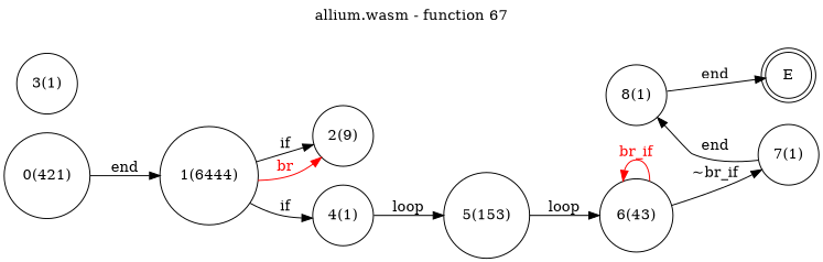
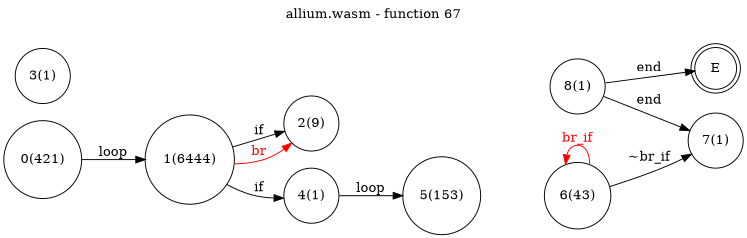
  digraph {
    label="allium.wasm - function 67"
    labelfontcolor=black
    labelfontname=Helvetica
    labelfontsize=16
    labelloc=t
    rankdir=LR
    node [shape=circle fontcolor=black]
    E [shape=doublecircle fontcolor=""]
    n2 [label="0(421)"]
    n3 [label="1(6444)"]
    n4 [label="2(9)"]
    n5 [label="4(1)"]
    n6 [label="5(153)"]
    n7 [label="3(1)"]
    n8 [label="6(43)"]
    n9 [label="7(1)"]
    n10 [label="8(1)"]
-   n2 -> n3 [label=end]
+   n2 -> n3 [label=loop]
    n3 -> n4 [label=if]
    n3 -> n5 [label=if]
    n4 -> n3 [color=red dir=back fontcolor=red label=br]
    n5 -> n6 [label=loop]
-   n6 -> n8 [label=loop]
    n8 -> n8 [color=red dir=back fontcolor=red label=br_if]
    n8 -> n9 [label="~br_if"]
-   n9 -> n10 [label=end]
+   n10 -> n9 [label=end]
    n10 -> E [label=end]
  }
